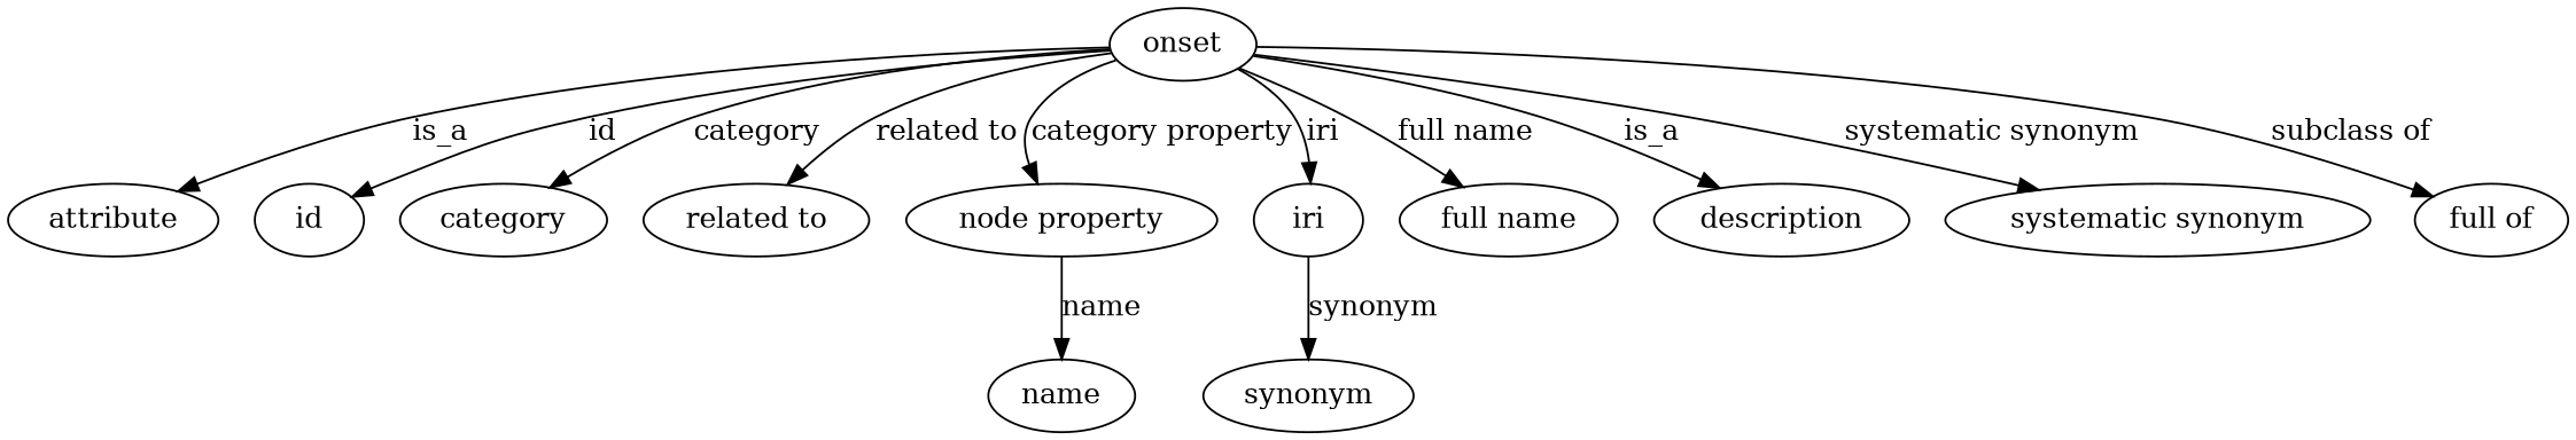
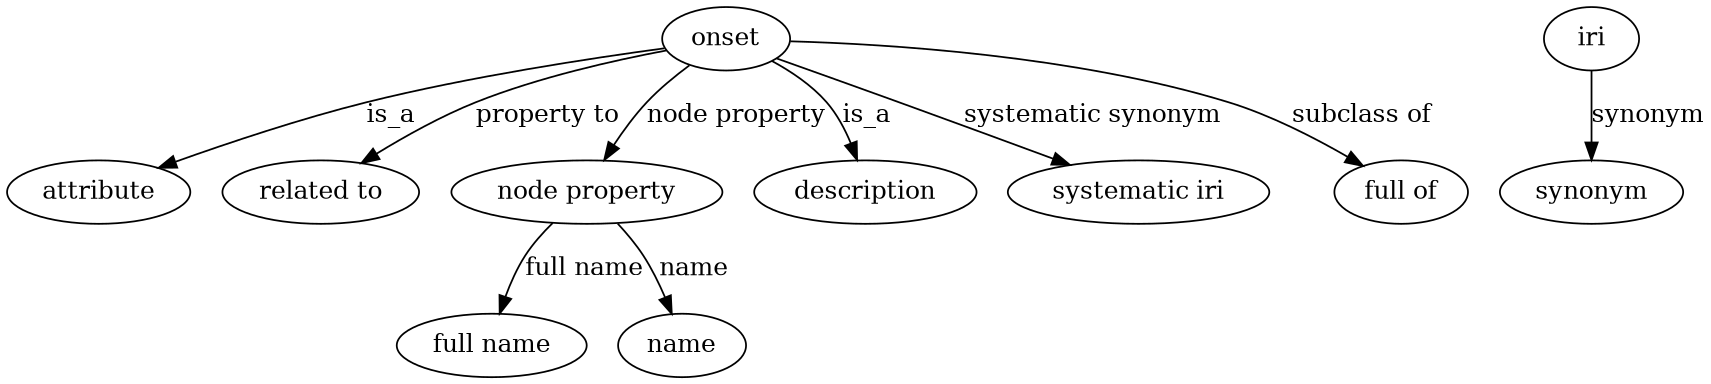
  digraph {
    node [color=black]
    edge [color=black style=solid]
    n1 [height=0.5 label=onset width=0.79928 color=""]
    attribute [height=0.5 width=1.0993 color=""]
-   id [height=0.5 width=0.75]
-   category [height=0.5 width=0.75]
    "related to" [height=0.5 width=0.75]
    "node property" [height=0.5 width=0.75]
    iri [height=0.5 width=0.75]
    "full name" [height=0.5 width=0.75]
    description [height=0.5 width=0.75]
-   "systematic synonym" [height=0.5 width=0.75]
+   "systematic synonym" [height=0.5 width=0.75 label="systematic iri"]
    n11 [height=0.5 label="full of" width=0.75]
    name [height=0.5 width=0.75]
    synonym [height=0.5 width=0.75]
    n1 -> attribute [label=is_a color="" style=""]
-   n1 -> id [label=id]
-   n1 -> category [label=category]
-   n1 -> "related to" [label="related to"]
-   n1 -> "node property" [label="category property"]
-   n1 -> iri [label=iri]
-   n1 -> "full name" [label="full name"]
+   n1 -> "related to" [label="property to"]
+   n1 -> "node property" [label="node property"]
+   "node property" -> "full name" [label="full name"]
    n1 -> description [label=is_a]
    n1 -> "systematic synonym" [label="systematic synonym"]
    n1 -> n11 [label="subclass of"]
    "node property" -> name [label=name]
    iri -> synonym [label=synonym]
  }
